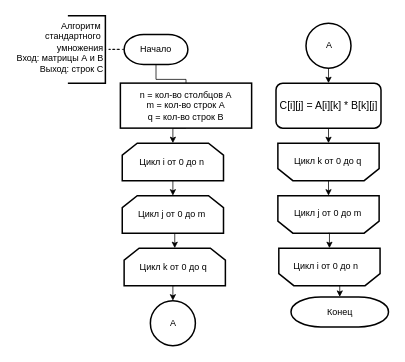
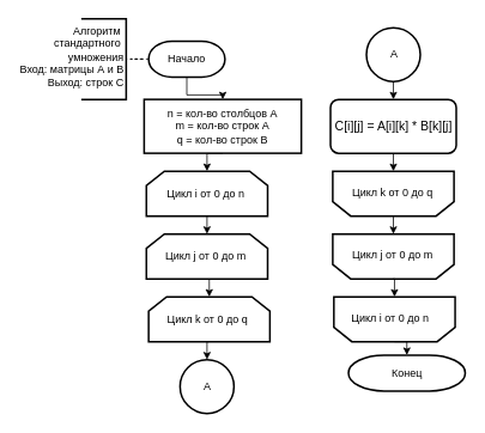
  <mxCell id="0" />
  <mxCell id="1" parent="0" />
  <mxCell id="2" style="edgeStyle=orthogonalEdgeStyle;rounded=0;orthogonalLoop=1;jettySize=auto;html=1;exitX=0;exitY=0.5;exitDx=0;exitDy=0;exitPerimeter=0;dashed=1;endArrow=none;endFill=0;" parent="1" source="4" target="31" edge="1"><mxGeometry relative="1" as="geometry" /></mxCell>
- <mxCell id="3" style="edgeStyle=orthogonalEdgeStyle;rounded=0;orthogonalLoop=1;jettySize=auto;html=1;exitX=0.5;exitY=1;exitDx=0;exitDy=0;exitPerimeter=0;entryX=0.5;entryY=0;entryDx=0;entryDy=0;endArrow=none;endFill=1;" parent="1" source="4" target="6" edge="1"><mxGeometry relative="1" as="geometry" /></mxCell>
+ <mxCell id="3" style="edgeStyle=orthogonalEdgeStyle;rounded=0;orthogonalLoop=1;jettySize=auto;html=1;exitX=0.5;exitY=1;exitDx=0;exitDy=0;exitPerimeter=0;entryX=0.5;entryY=0;entryDx=0;entryDy=0;endArrow=classic;endFill=1;" parent="1" source="4" target="6" edge="1"><mxGeometry relative="1" as="geometry" /></mxCell>
  <mxCell id="4" value="Начало" style="strokeWidth=2;html=1;shape=mxgraph.flowchart.terminator;whiteSpace=wrap;" parent="1" vertex="1"><mxGeometry x="165" y="45" width="85" height="40" as="geometry" /></mxCell>
  <mxCell id="5" style="edgeStyle=orthogonalEdgeStyle;rounded=0;orthogonalLoop=1;jettySize=auto;html=1;exitX=0.5;exitY=1;exitDx=0;exitDy=0;entryX=0.5;entryY=0;entryDx=0;entryDy=0;endArrow=classic;endFill=1;" parent="1" source="6" target="8" edge="1"><mxGeometry relative="1" as="geometry" /></mxCell>
  <mxCell id="6" value="n = кол-во столбцов A&lt;br&gt;m = кол-во строк А&lt;br&gt;q = кол-во строк B" style="rounded=0;whiteSpace=wrap;html=1;strokeWidth=2;" parent="1" vertex="1"><mxGeometry x="160" y="110" width="175" height="60" as="geometry" /></mxCell>
  <mxCell id="7" style="edgeStyle=orthogonalEdgeStyle;rounded=0;orthogonalLoop=1;jettySize=auto;html=1;exitX=0.5;exitY=1;exitDx=0;exitDy=0;entryX=0.5;entryY=0;entryDx=0;entryDy=0;endArrow=classic;endFill=1;" parent="1" source="8" target="10" edge="1"><mxGeometry relative="1" as="geometry" /></mxCell>
  <mxCell id="8" value="Цикл i от 0 до n&amp;nbsp;" style="shape=loopLimit;whiteSpace=wrap;html=1;strokeWidth=2;" parent="1" vertex="1"><mxGeometry x="162.5" y="190" width="135" height="50" as="geometry" /></mxCell>
  <mxCell id="9" style="edgeStyle=orthogonalEdgeStyle;rounded=0;orthogonalLoop=1;jettySize=auto;html=1;exitX=0.5;exitY=1;exitDx=0;exitDy=0;entryX=0.5;entryY=0;entryDx=0;entryDy=0;endArrow=classic;endFill=1;" parent="1" source="10" target="12" edge="1"><mxGeometry relative="1" as="geometry" /></mxCell>
  <mxCell id="10" value="Цикл j от 0 до m&amp;nbsp;" style="shape=loopLimit;whiteSpace=wrap;html=1;strokeWidth=2;" parent="1" vertex="1"><mxGeometry x="162.5" y="260" width="135" height="50" as="geometry" /></mxCell>
  <mxCell id="11" style="edgeStyle=orthogonalEdgeStyle;rounded=0;orthogonalLoop=1;jettySize=auto;html=1;exitX=0.5;exitY=1;exitDx=0;exitDy=0;entryX=0.5;entryY=0;entryDx=0;entryDy=0;entryPerimeter=0;endArrow=classic;endFill=1;" parent="1" source="12" target="14" edge="1"><mxGeometry relative="1" as="geometry" /></mxCell>
  <mxCell id="12" value="Цикл k от 0 до q&amp;nbsp;" style="shape=loopLimit;whiteSpace=wrap;html=1;strokeWidth=2;" parent="1" vertex="1"><mxGeometry x="165" y="330" width="135" height="50" as="geometry" /></mxCell>
  <mxCell id="13" value="" style="group" parent="1" vertex="1" connectable="0"><mxGeometry x="200" y="400" width="60" height="60" as="geometry" /></mxCell>
  <mxCell id="14" value="" style="verticalLabelPosition=bottom;verticalAlign=top;html=1;shape=mxgraph.flowchart.on-page_reference;strokeWidth=2;" parent="13" vertex="1"><mxGeometry width="60" height="60" as="geometry" /></mxCell>
  <mxCell id="15" value="A" style="text;html=1;align=center;verticalAlign=middle;resizable=0;points=[];autosize=1;" parent="13" vertex="1"><mxGeometry x="20" y="20" width="20" height="20" as="geometry" /></mxCell>
  <mxCell id="16" value="" style="group" parent="1" vertex="1" connectable="0"><mxGeometry x="407.5" y="30" width="60" height="60" as="geometry" /></mxCell>
  <mxCell id="17" value="" style="verticalLabelPosition=bottom;verticalAlign=top;html=1;shape=mxgraph.flowchart.on-page_reference;strokeWidth=2;" parent="16" vertex="1"><mxGeometry width="60" height="60" as="geometry" /></mxCell>
  <mxCell id="18" value="A" style="text;html=1;align=center;verticalAlign=middle;resizable=0;points=[];autosize=1;" parent="16" vertex="1"><mxGeometry x="20" y="20" width="20" height="20" as="geometry" /></mxCell>
  <mxCell id="19" style="edgeStyle=orthogonalEdgeStyle;rounded=0;orthogonalLoop=1;jettySize=auto;html=1;exitX=0.5;exitY=1;exitDx=0;exitDy=0;entryX=0.5;entryY=1;entryDx=0;entryDy=0;endArrow=classic;endFill=1;" parent="1" source="20" target="28" edge="1"><mxGeometry relative="1" as="geometry" /></mxCell>
  <mxCell id="20" value="&lt;font style=&quot;font-size: 14px&quot;&gt;C[i][j] = A[i][k] * B[k][j]&lt;/font&gt;" style="whiteSpace=wrap;html=1;strokeWidth=2;rounded=1;" parent="1" vertex="1"><mxGeometry x="367.5" y="110" width="140" height="60" as="geometry" /></mxCell>
  <mxCell id="21" value="" style="group" parent="1" vertex="1" connectable="0"><mxGeometry x="371.25" y="330" width="137.5" height="50" as="geometry" /></mxCell>
  <mxCell id="22" value="" style="shape=loopLimit;whiteSpace=wrap;html=1;strokeWidth=2;rotation=-180;" parent="21" vertex="1"><mxGeometry width="135" height="50" as="geometry" /></mxCell>
  <mxCell id="23" value="&lt;span style=&quot;color: rgb(0, 0, 0); font-family: helvetica; font-size: 12px; font-style: normal; font-weight: 400; letter-spacing: normal; text-align: center; text-indent: 0px; text-transform: none; word-spacing: 0px; background-color: rgb(255, 255, 255); display: inline; float: none;&quot;&gt;Цикл i от 0 до n&amp;nbsp;&lt;/span&gt;" style="text;whiteSpace=wrap;html=1;" parent="21" vertex="1"><mxGeometry x="17.5" y="10" width="120" height="30" as="geometry" /></mxCell>
  <mxCell id="24" value="" style="group" parent="1" vertex="1" connectable="0"><mxGeometry x="370" y="260" width="140" height="50" as="geometry" /></mxCell>
  <mxCell id="25" value="" style="shape=loopLimit;whiteSpace=wrap;html=1;strokeWidth=2;rotation=-180;" parent="24" vertex="1"><mxGeometry width="135" height="50" as="geometry" /></mxCell>
  <mxCell id="26" value="&lt;span style=&quot;color: rgb(0, 0, 0); font-family: helvetica; font-size: 12px; font-style: normal; font-weight: 400; letter-spacing: normal; text-align: center; text-indent: 0px; text-transform: none; word-spacing: 0px; background-color: rgb(255, 255, 255); display: inline; float: none;&quot;&gt;Цикл j от 0 до m&amp;nbsp;&lt;/span&gt;" style="text;whiteSpace=wrap;html=1;" parent="24" vertex="1"><mxGeometry x="20" y="10" width="120" height="30" as="geometry" /></mxCell>
  <mxCell id="27" value="" style="group" parent="1" vertex="1" connectable="0"><mxGeometry x="370" y="190" width="140" height="50" as="geometry" /></mxCell>
  <mxCell id="28" value="" style="shape=loopLimit;whiteSpace=wrap;html=1;strokeWidth=2;rotation=-180;" parent="27" vertex="1"><mxGeometry width="135" height="50" as="geometry" /></mxCell>
  <mxCell id="29" value="&lt;span style=&quot;color: rgb(0, 0, 0); font-family: helvetica; font-size: 12px; font-style: normal; font-weight: 400; letter-spacing: normal; text-align: center; text-indent: 0px; text-transform: none; word-spacing: 0px; background-color: rgb(255, 255, 255); display: inline; float: none;&quot;&gt;Цикл k от 0 до q&amp;nbsp;&lt;/span&gt;" style="text;whiteSpace=wrap;html=1;" parent="27" vertex="1"><mxGeometry x="20" y="10" width="120" height="30" as="geometry" /></mxCell>
  <mxCell id="30" value="Конец" style="strokeWidth=2;html=1;shape=mxgraph.flowchart.terminator;whiteSpace=wrap;" parent="1" vertex="1"><mxGeometry x="387.5" y="395" width="130" height="40" as="geometry" /></mxCell>
  <mxCell id="31" value="&lt;div style=&quot;text-align: right&quot;&gt;&lt;br&gt;&lt;/div&gt;" style="strokeWidth=2;html=1;shape=mxgraph.flowchart.annotation_1;align=left;pointerEvents=1;rotation=-180;" parent="1" vertex="1"><mxGeometry x="90" y="20" width="50" height="90" as="geometry" /></mxCell>
  <mxCell id="32" value="&lt;div style=&quot;color: rgb(0 , 0 , 0) ; font-family: &amp;#34;helvetica&amp;#34; ; font-size: 12px ; font-style: normal ; font-weight: 400 ; letter-spacing: normal ; text-indent: 0px ; text-transform: none ; word-spacing: 0px ; text-align: right&quot;&gt;Алгоритм&amp;nbsp;&lt;/div&gt;&lt;div style=&quot;color: rgb(0 , 0 , 0) ; font-family: &amp;#34;helvetica&amp;#34; ; font-size: 12px ; font-style: normal ; font-weight: 400 ; letter-spacing: normal ; text-indent: 0px ; text-transform: none ; word-spacing: 0px ; text-align: right&quot;&gt;стандартного&amp;nbsp;&lt;/div&gt;&lt;div style=&quot;color: rgb(0 , 0 , 0) ; font-family: &amp;#34;helvetica&amp;#34; ; font-size: 12px ; font-style: normal ; font-weight: 400 ; letter-spacing: normal ; text-indent: 0px ; text-transform: none ; word-spacing: 0px ; text-align: right&quot;&gt;умножения&lt;/div&gt;&lt;div style=&quot;color: rgb(0 , 0 , 0) ; font-family: &amp;#34;helvetica&amp;#34; ; font-size: 12px ; font-style: normal ; font-weight: 400 ; letter-spacing: normal ; text-indent: 0px ; text-transform: none ; word-spacing: 0px ; text-align: right&quot;&gt;Вход: матрицы А и В&lt;/div&gt;&lt;div style=&quot;color: rgb(0 , 0 , 0) ; font-family: &amp;#34;helvetica&amp;#34; ; font-size: 12px ; font-style: normal ; font-weight: 400 ; letter-spacing: normal ; text-indent: 0px ; text-transform: none ; word-spacing: 0px ; text-align: right&quot;&gt;Выход: строк С&lt;/div&gt;" style="text;whiteSpace=wrap;html=1;" parent="1" vertex="1"><mxGeometry x="20" y="20" width="120" height="60" as="geometry" /></mxCell>
  <mxCell id="33" style="edgeStyle=orthogonalEdgeStyle;rounded=0;orthogonalLoop=1;jettySize=auto;html=1;exitX=0.5;exitY=1;exitDx=0;exitDy=0;exitPerimeter=0;entryX=0.5;entryY=0;entryDx=0;entryDy=0;endArrow=classic;endFill=1;" parent="1" source="17" target="20" edge="1"><mxGeometry relative="1" as="geometry" /></mxCell>
  <mxCell id="34" style="edgeStyle=orthogonalEdgeStyle;rounded=0;orthogonalLoop=1;jettySize=auto;html=1;exitX=0.5;exitY=0;exitDx=0;exitDy=0;entryX=0.5;entryY=1;entryDx=0;entryDy=0;endArrow=classic;endFill=1;" parent="1" source="28" target="25" edge="1"><mxGeometry relative="1" as="geometry" /></mxCell>
  <mxCell id="35" style="edgeStyle=orthogonalEdgeStyle;rounded=0;orthogonalLoop=1;jettySize=auto;html=1;exitX=0.5;exitY=0;exitDx=0;exitDy=0;entryX=0.5;entryY=1;entryDx=0;entryDy=0;endArrow=classic;endFill=1;" parent="1" source="25" target="22" edge="1"><mxGeometry relative="1" as="geometry" /></mxCell>
  <mxCell id="36" style="edgeStyle=orthogonalEdgeStyle;rounded=0;orthogonalLoop=1;jettySize=auto;html=1;exitX=0.5;exitY=0;exitDx=0;exitDy=0;entryX=0.5;entryY=0;entryDx=0;entryDy=0;entryPerimeter=0;endArrow=classic;endFill=1;" parent="1" source="22" target="30" edge="1"><mxGeometry relative="1" as="geometry" /></mxCell>
